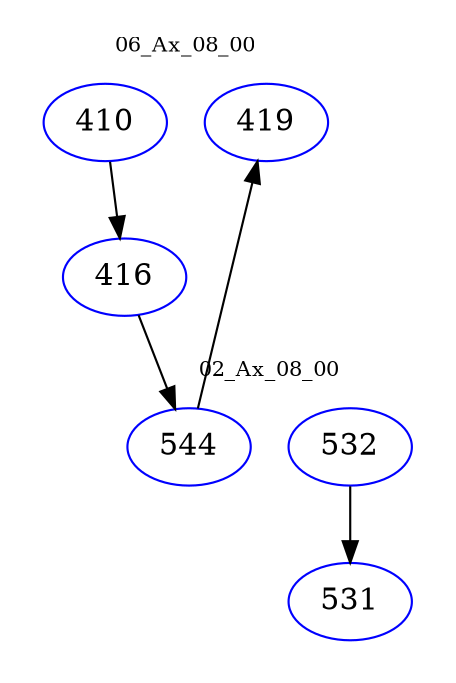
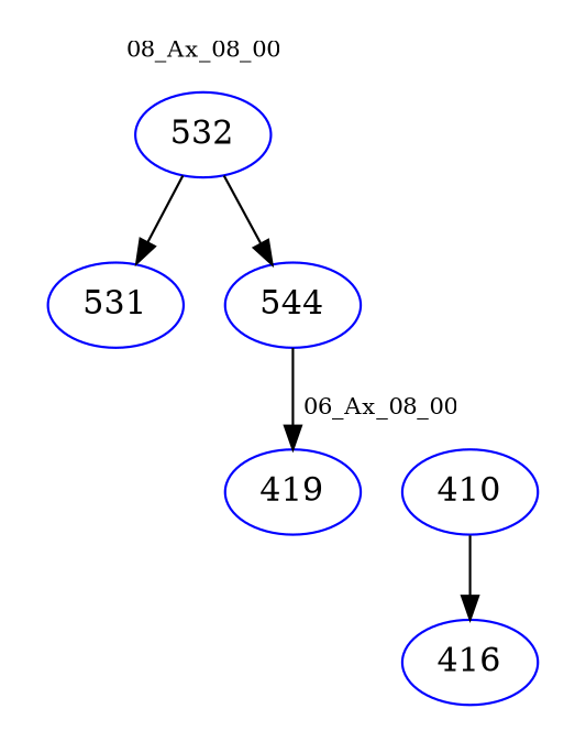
  digraph {
    node [color=blue]
    edge [color=black]
    n1 [label=532]
    n2 [label=531]
    n3 [label=544]
    n4 [label=410]
    n5 [label=419]
    n6 [label=416]
    subgraph cluster_1 {
      color=white
      fontsize=10
-     label="02_Ax_08_00"
+     label="08_Ax_08_00"
      n1
      n2
      n3
    }
    subgraph cluster_2 {
      color=white
      fontsize=10
      label="06_Ax_08_00"
      n4
      n5
      n6
    }
    n1 -> n2
-   n6 -> n3
+   n1 -> n3
    n3 -> n5
    n4 -> n6
  }
